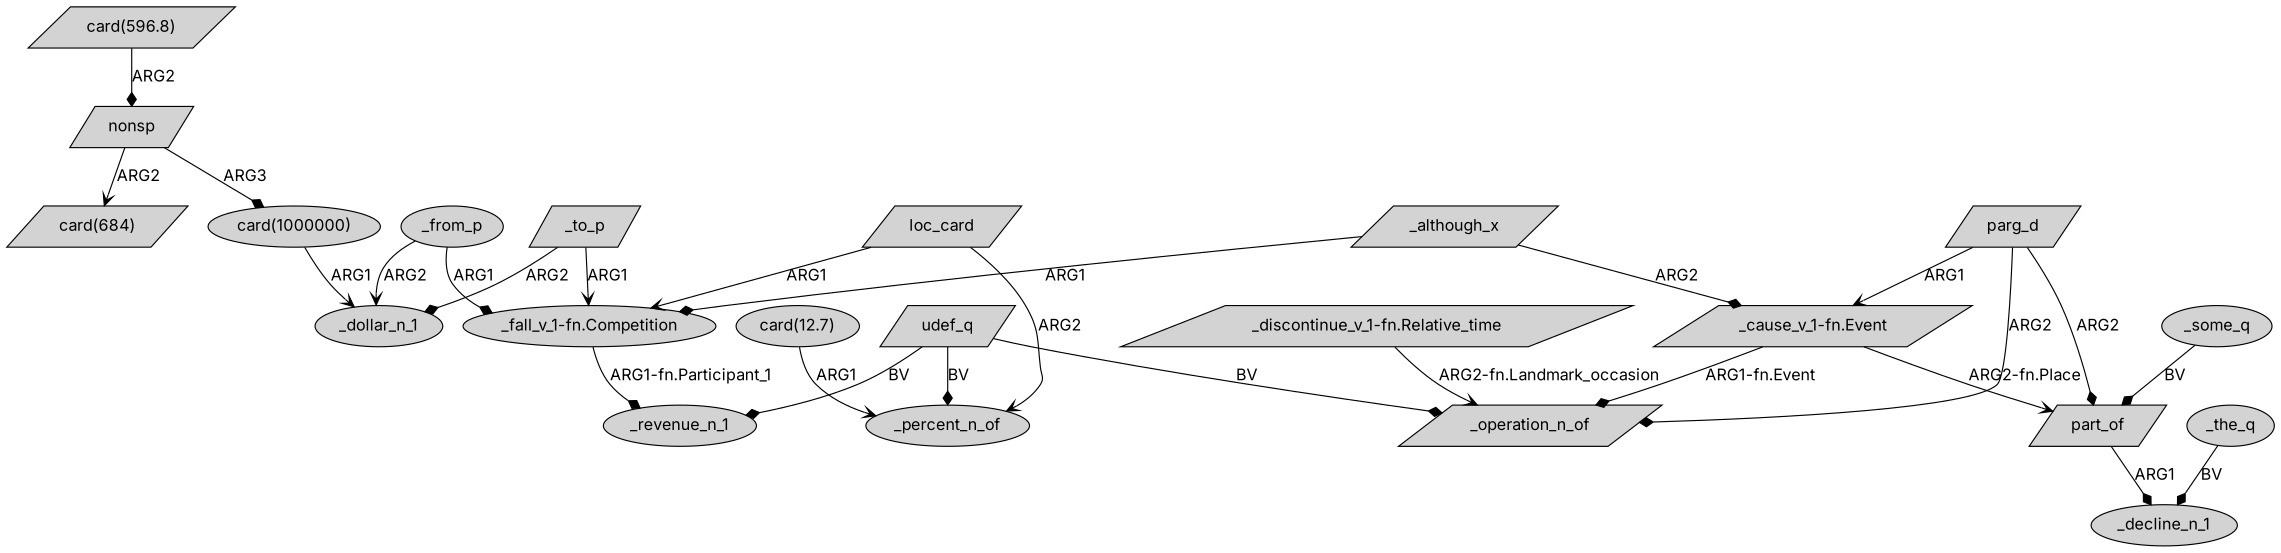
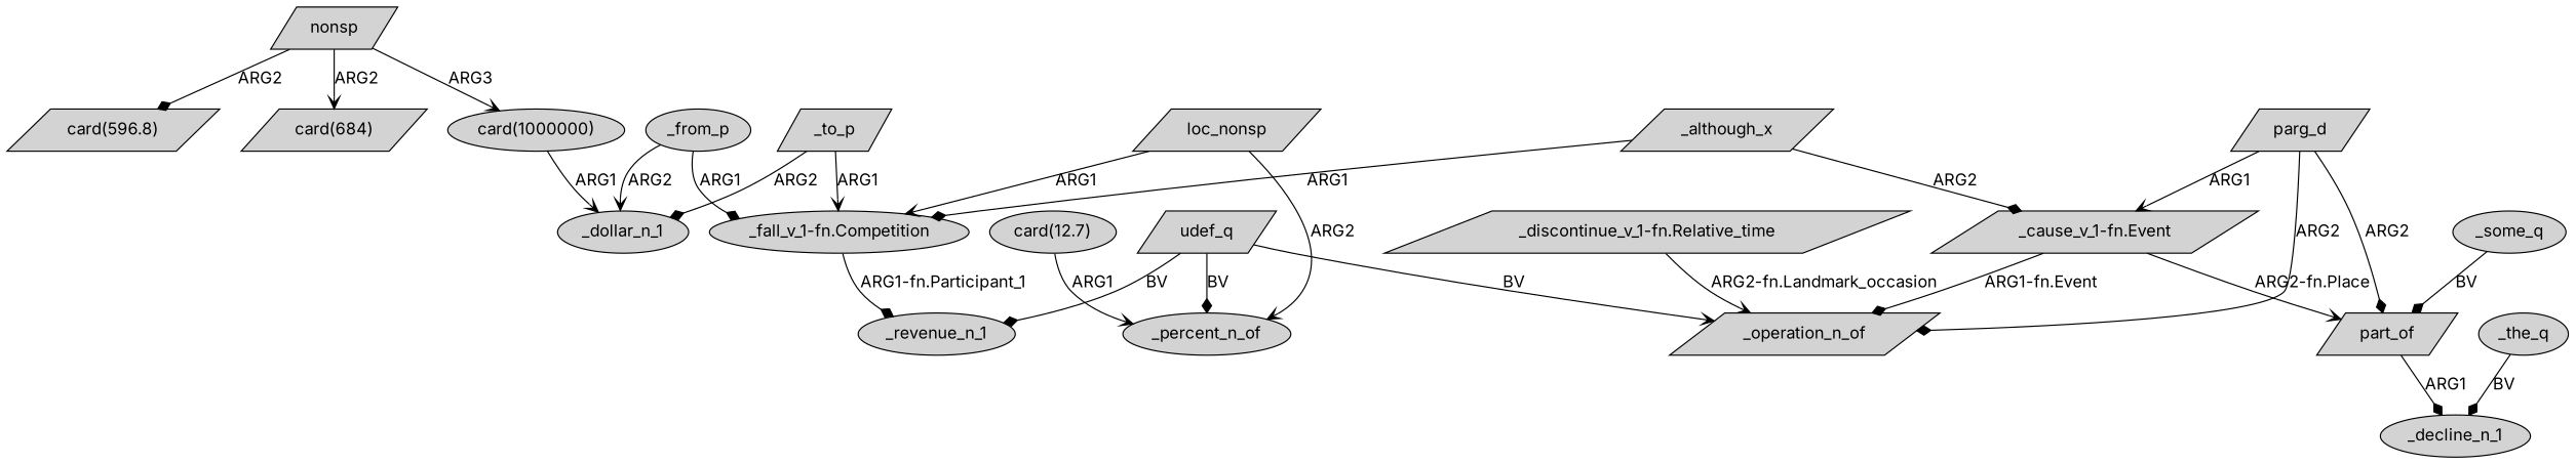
  digraph {
    fontname=Inter
    node [fontname=Inter shape=parallelogram style=filled]
    edge [arrowhead=diamond fontname=Inter]
    n1 [label=nonsp]
    "card(596.8)"
    "card(684)"
    "card(1000000)" [shape=ellipse]
    _dollar_n_1 [shape=ellipse]
    "_fall_v_1-fn.Competition" [shape=ellipse]
    _to_p
    _revenue_n_1 [shape=ellipse]
-   loc_nonsp [label=loc_card]
+   loc_nonsp
    _percent_n_of [shape=ellipse]
    parg_d
    _operation_n_of
    part_of
    "_cause_v_1-fn.Event"
    "_discontinue_v_1-fn.Relative_time"
    _decline_n_1 [shape=ellipse]
    udef_q
    _from_p [shape=ellipse]
    _some_q [shape=ellipse]
    _although_x
    _the_q [shape=ellipse]
    "card(12.7)" [shape=ellipse]
-   "card(596.8)" -> n1 [label=ARG2]
+   n1 -> "card(596.8)" [label=ARG2]
    n1 -> "card(684)" [arrowhead=vee label=ARG2]
-   n1 -> "card(1000000)" [label=ARG3]
+   n1 -> "card(1000000)" [arrowhead=vee label=ARG3]
    "card(1000000)" -> _dollar_n_1 [arrowhead=vee label=ARG1]
    "_fall_v_1-fn.Competition" -> _revenue_n_1 [label="ARG1-fn.Participant_1"]
    _to_p -> _dollar_n_1 [label=ARG2]
    _to_p -> "_fall_v_1-fn.Competition" [arrowhead=vee label=ARG1]
    loc_nonsp -> "_fall_v_1-fn.Competition" [arrowhead=vee label=ARG1]
    loc_nonsp -> _percent_n_of [arrowhead=vee label=ARG2]
    parg_d -> _operation_n_of [label=ARG2]
    parg_d -> part_of [label=ARG2]
    parg_d -> "_cause_v_1-fn.Event" [arrowhead=vee label=ARG1]
    part_of -> _decline_n_1 [label=ARG1]
    "_cause_v_1-fn.Event" -> _operation_n_of [label="ARG1-fn.Event"]
    "_cause_v_1-fn.Event" -> part_of [arrowhead=vee label="ARG2-fn.Place"]
    "_discontinue_v_1-fn.Relative_time" -> _operation_n_of [arrowhead=vee label="ARG2-fn.Landmark_occasion"]
    udef_q -> _revenue_n_1 [label=BV]
    udef_q -> _percent_n_of [label=BV]
-   udef_q -> _operation_n_of [label=BV]
+   udef_q -> _operation_n_of [arrowhead=vee label=BV]
    _from_p -> _dollar_n_1 [arrowhead=vee label=ARG2]
    _from_p -> "_fall_v_1-fn.Competition" [label=ARG1]
    _some_q -> part_of [label=BV]
    _although_x -> "_fall_v_1-fn.Competition" [label=ARG1]
    _although_x -> "_cause_v_1-fn.Event" [label=ARG2]
    _the_q -> _decline_n_1 [label=BV]
    "card(12.7)" -> _percent_n_of [arrowhead=vee label=ARG1]
  }
